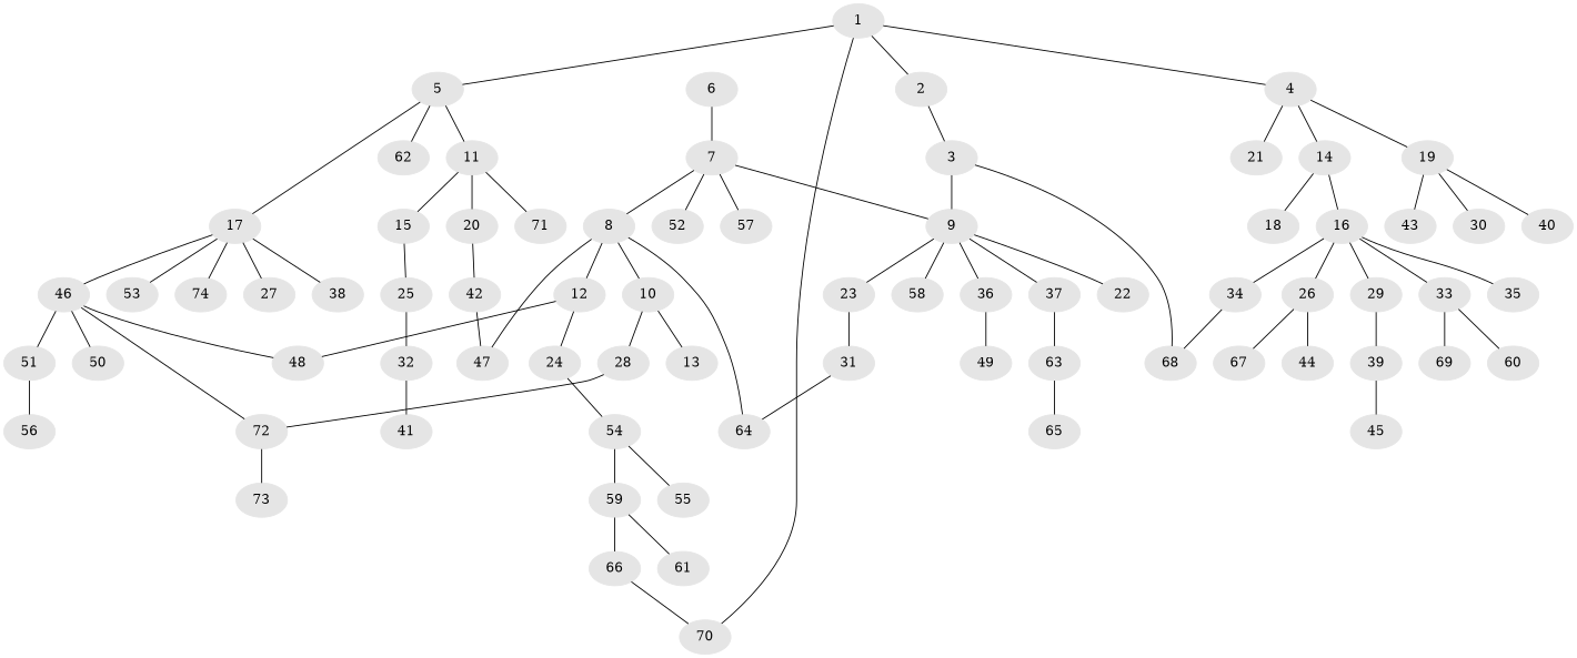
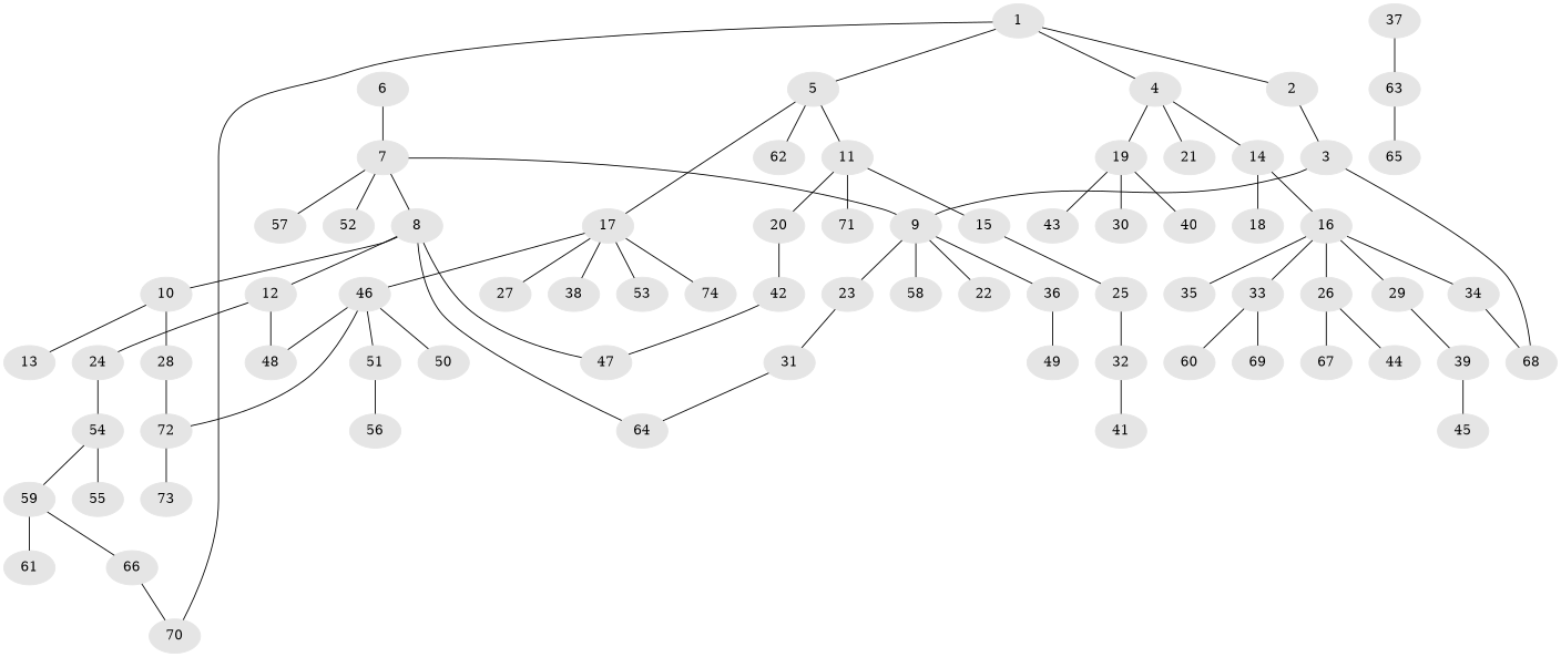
  graph {
    node [color=gray90 style=filled]
    1
    2
    4
    5
    70
    3
    14
    19
    21
    11
    17
    62
    68
    9
    6
    7
    16
    18
    30
    40
    43
    15
    20
    71
    27
    38
    46
    53
    74
    8
    52
    57
    10
    12
    47
    64
    22
    23
    36
    37
    58
    13
    28
    24
    48
    31
    49
    63
    72
    25
    42
    54
    26
    29
    33
    34
    35
    32
    44
    67
    39
    60
    69
    50
    51
    55
    59
    41
    73
    45
    65
    56
    61
    66
    1 -- 2
    1 -- 4
    1 -- 5
    1 -- 70
    2 -- 3
    4 -- 14
    4 -- 19
    4 -- 21
    5 -- 11
    5 -- 17
    5 -- 62
    3 -- 68
    3 -- 9
    14 -- 16
    14 -- 18
    19 -- 30
    19 -- 40
    19 -- 43
    11 -- 15
    11 -- 20
    11 -- 71
    17 -- 27
    17 -- 38
    17 -- 46
    17 -- 53
    17 -- 74
    9 -- 22
    9 -- 23
    9 -- 36
-   9 -- 37
    9 -- 58
    6 -- 7
    7 -- 9
    7 -- 8
    7 -- 52
    7 -- 57
    16 -- 26
    16 -- 29
    16 -- 33
    16 -- 34
    16 -- 35
    15 -- 25
    20 -- 42
    46 -- 48
    46 -- 72
    46 -- 50
    46 -- 51
    8 -- 10
    8 -- 12
    8 -- 47
    8 -- 64
    10 -- 13
    10 -- 28
    12 -- 24
    12 -- 48
    23 -- 31
    36 -- 49
    37 -- 63
    28 -- 72
    24 -- 54
    31 -- 64
    63 -- 65
    72 -- 73
    25 -- 32
    42 -- 47
    54 -- 55
    54 -- 59
    26 -- 44
    26 -- 67
    29 -- 39
    33 -- 60
    33 -- 69
    34 -- 68
    32 -- 41
    39 -- 45
    51 -- 56
    59 -- 61
    59 -- 66
    66 -- 70
  }
